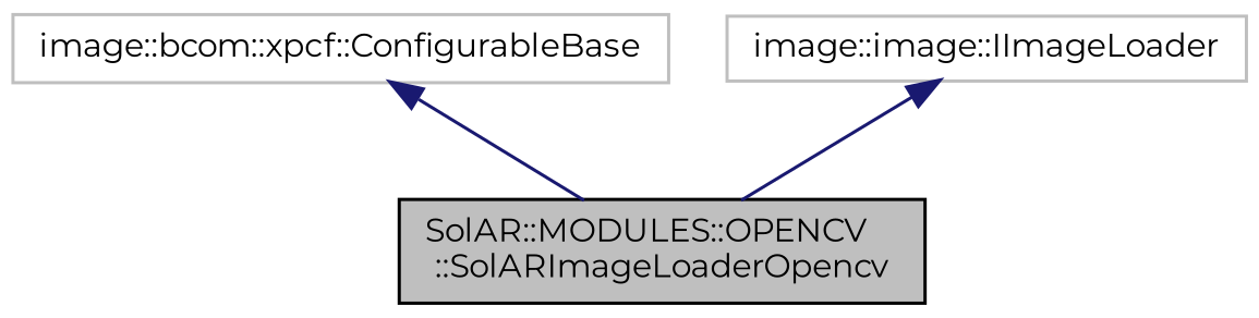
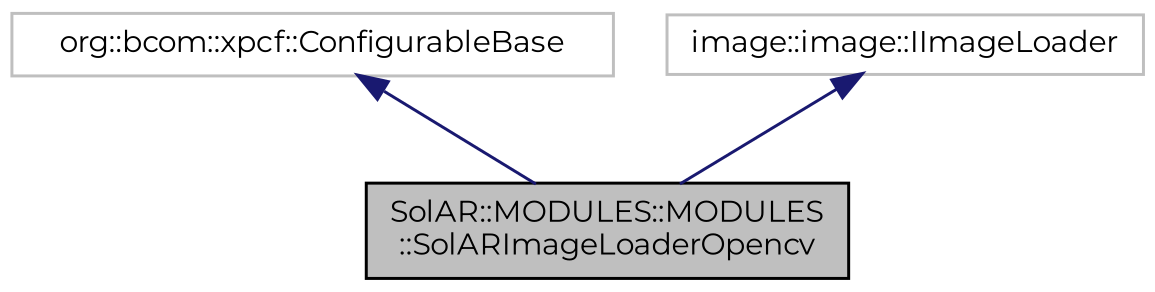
  digraph {
    fontname=Montserrat
    node [color=grey75 fillcolor=white fontname=Montserrat fontsize=10 shape=record style=filled]
    edge [color=midnightblue dir=back fontname=Montserrat fontsize=10 labelfontname=Helvetica labelfontsize=10 style=solid]
-   n1 [color=black fillcolor=grey75 fontcolor=black height=0.2 label="SolAR::MODULES::OPENCV\l::SolARImageLoaderOpencv" width=0.4]
-   n2 [height=0.2 label="image::bcom::xpcf::ConfigurableBase" width=0.4]
+   n1 [color=black fillcolor=grey75 fontcolor=black height=0.2 label="SolAR::MODULES::MODULES\l::SolARImageLoaderOpencv" width=0.4]
+   n2 [height=0.2 label="org::bcom::xpcf::ConfigurableBase" width=0.4]
    n3 [height=0.2 label="image::image::IImageLoader" width=0.4]
    n2 -> n1
    n3 -> n1
  }
